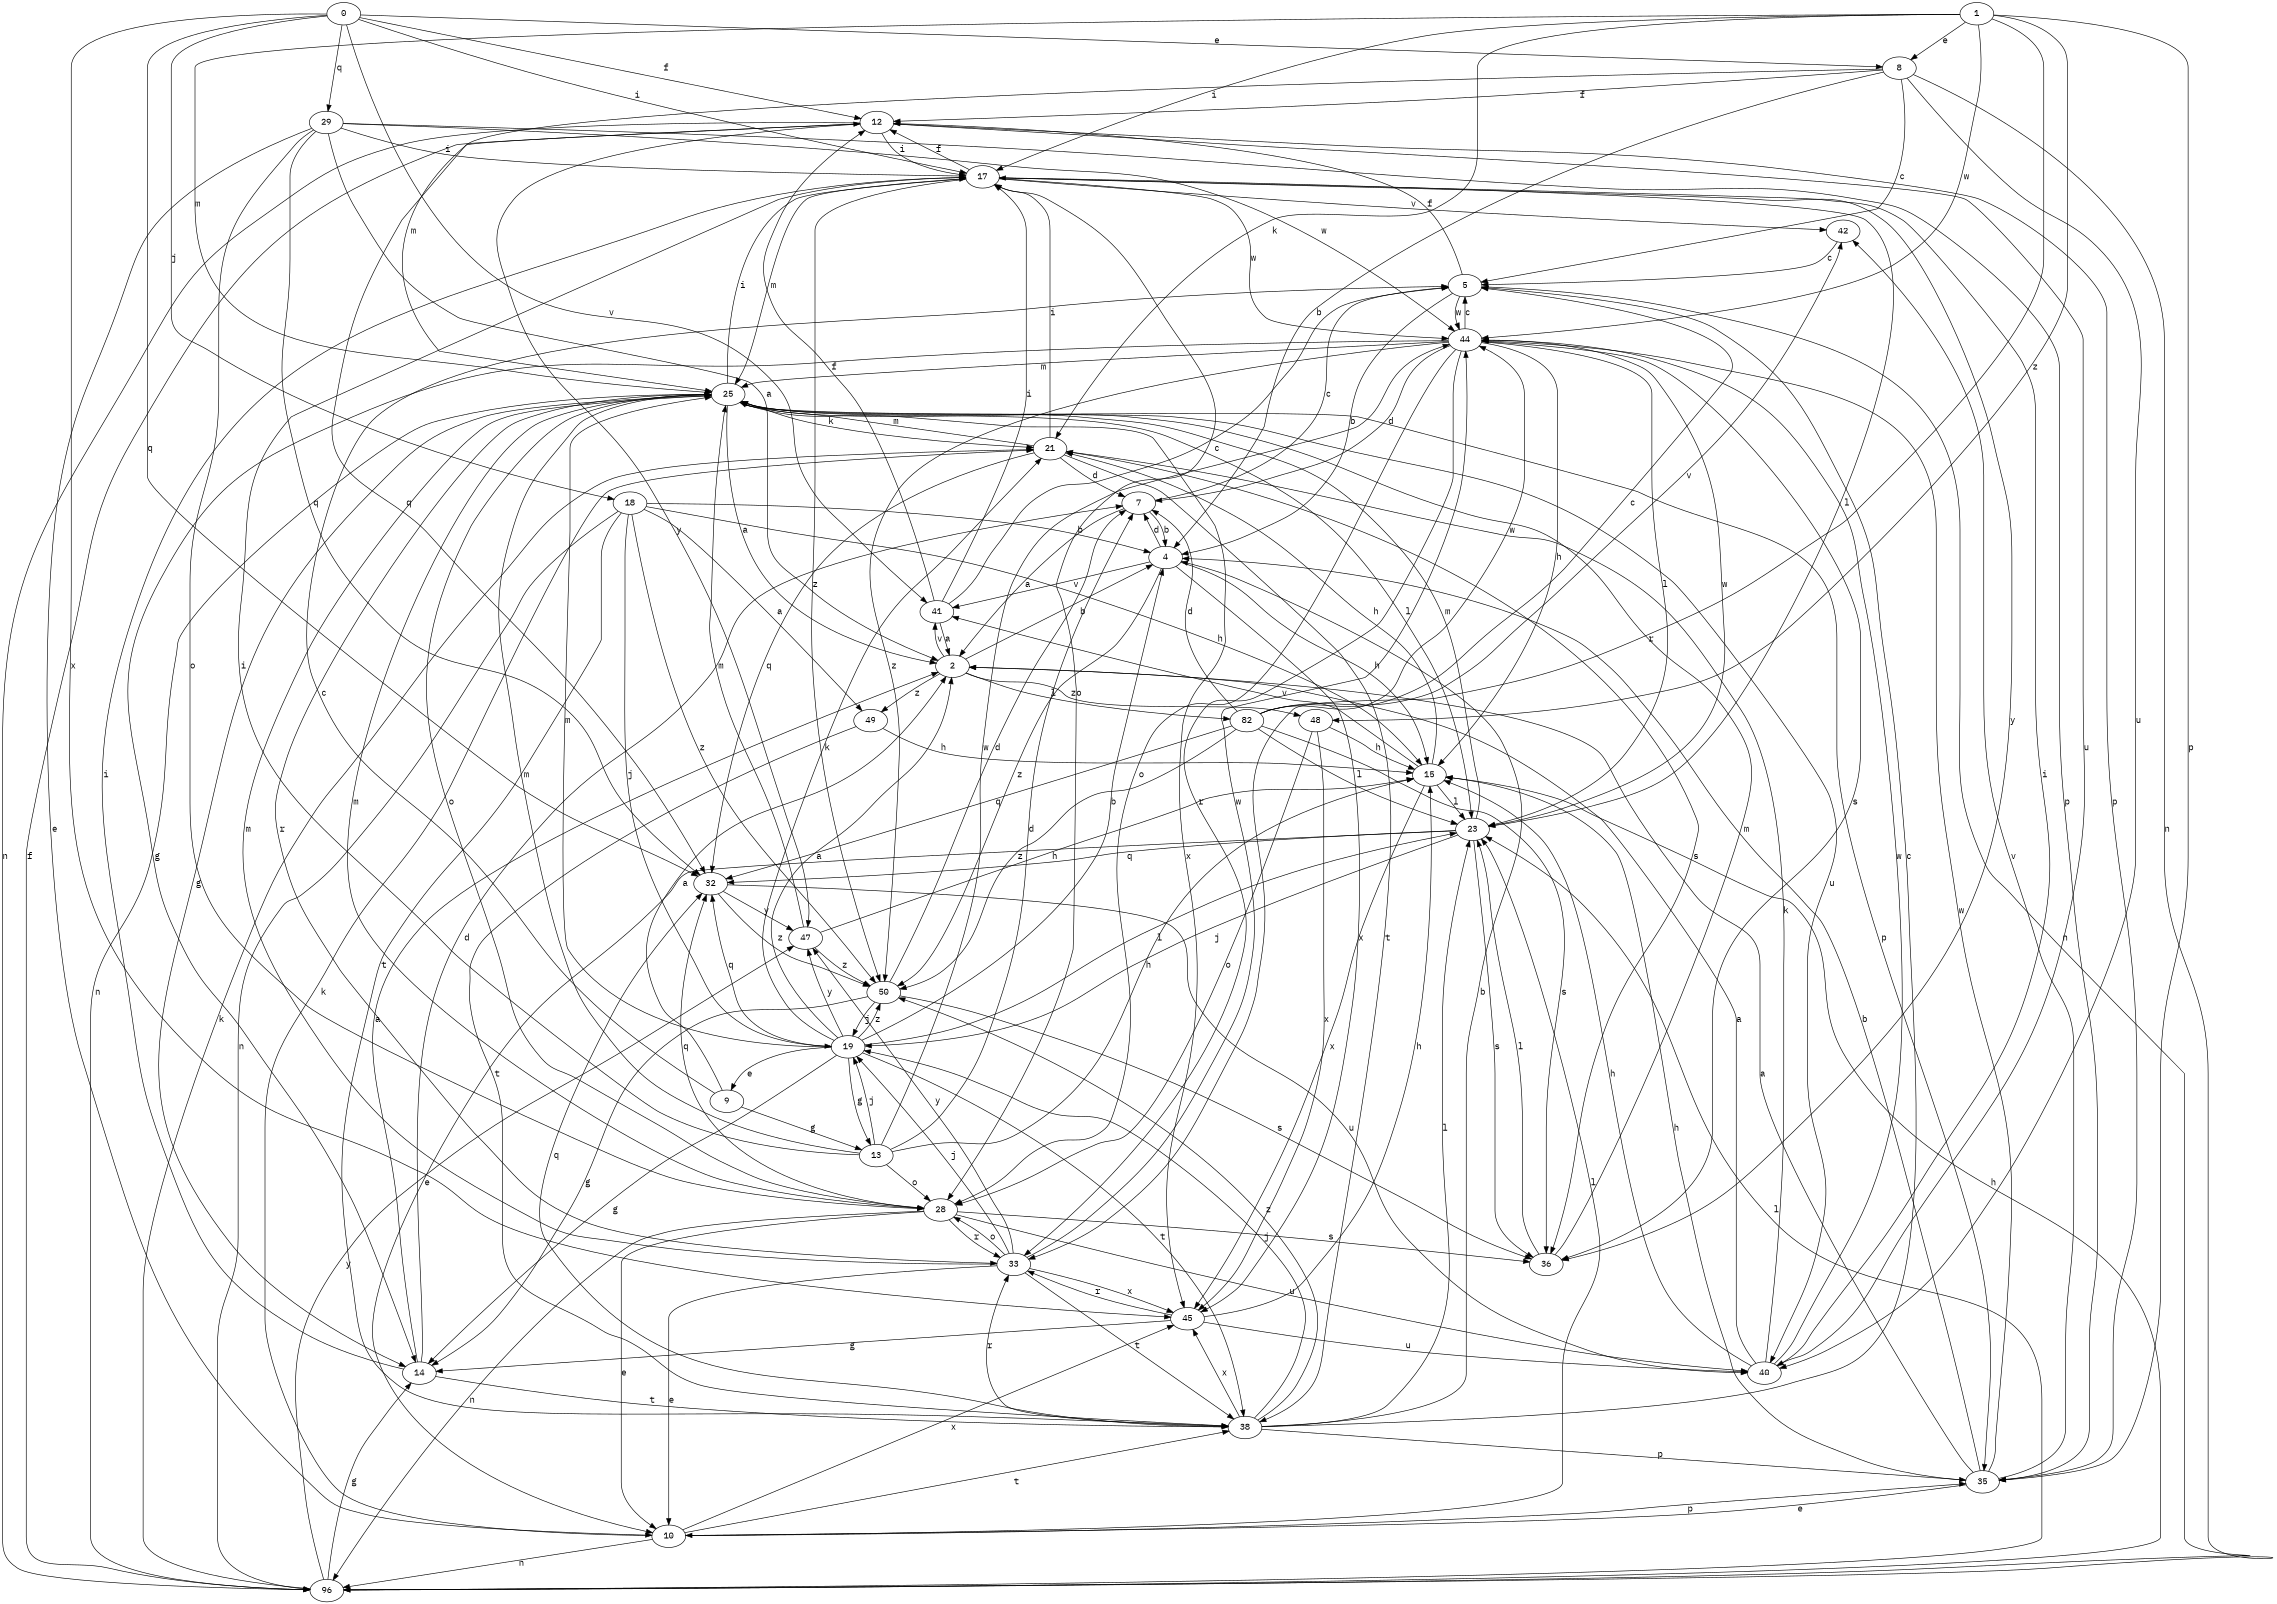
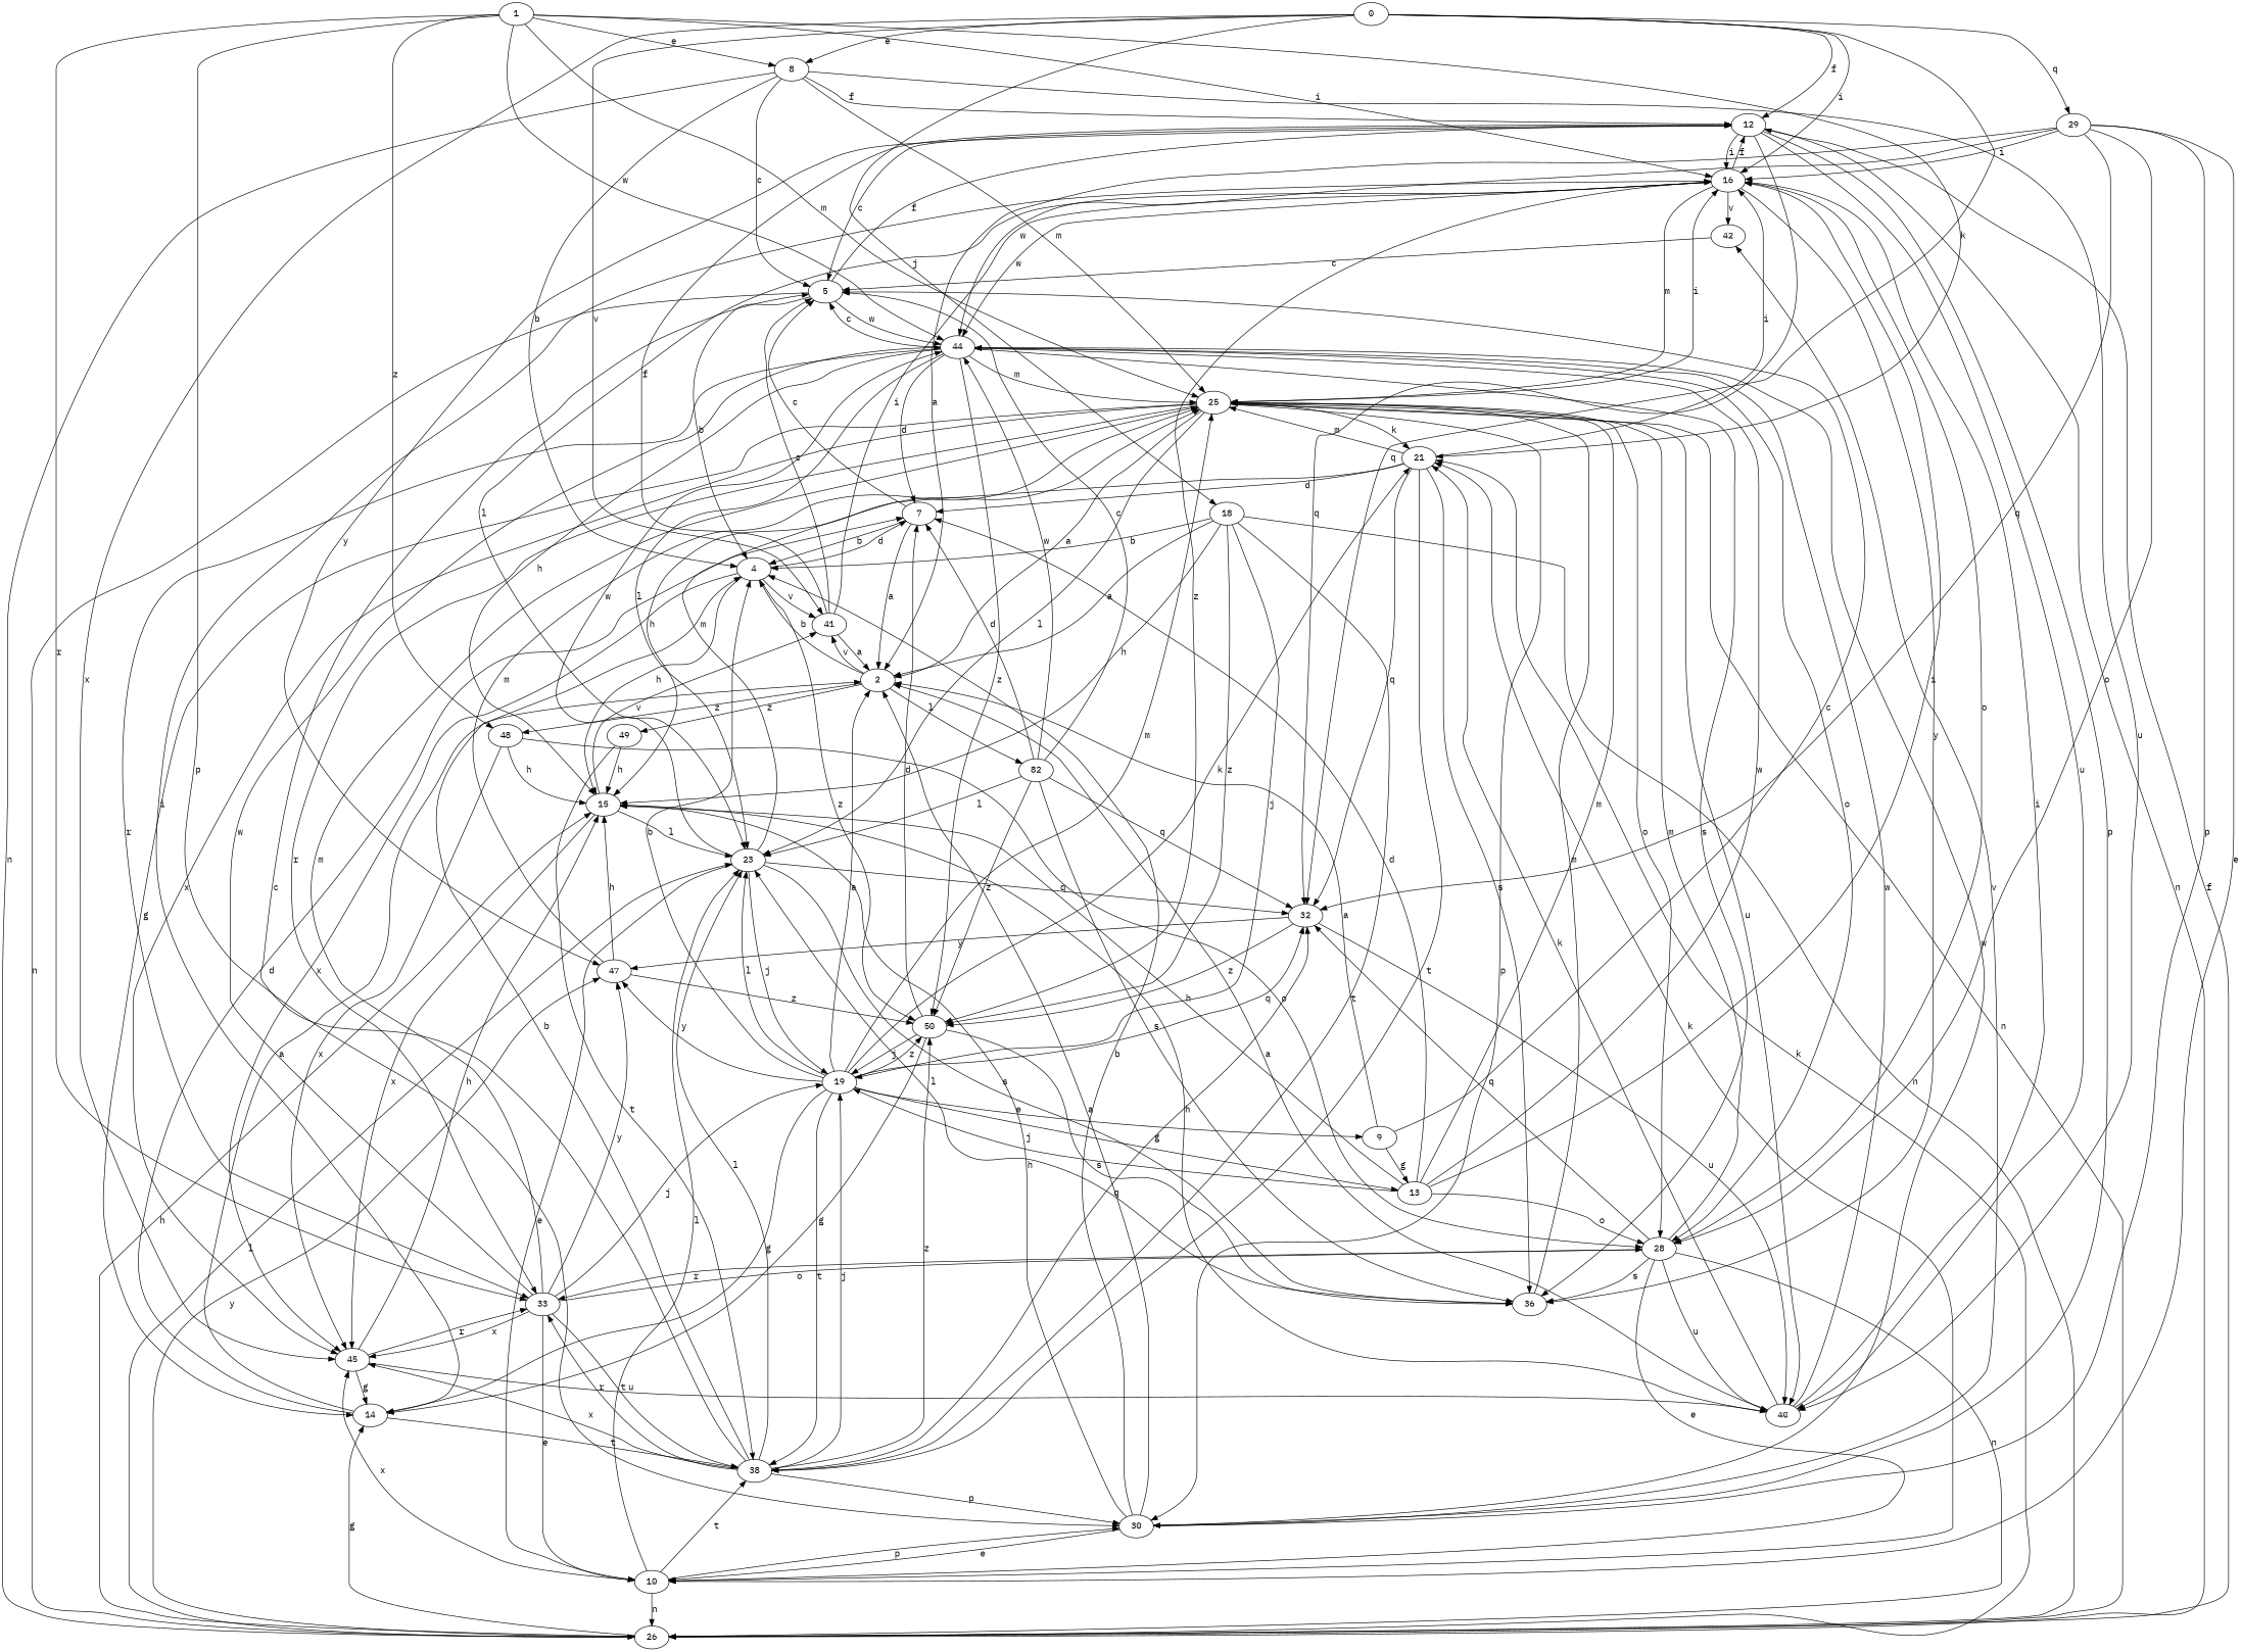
  strict digraph {
    fontname="IBM Plex Mono"
    node [fontname="IBM Plex Mono"]
    edge [fontname="IBM Plex Mono"]
    0
    8
    12
-   17
+   17 [label=16]
    18
    29
    32
    41
    45
    25
    4
    5
-   26 [label=96]
+   26
    40
-   30 [label=35]
+   30
    47
    44
    50
    23
    28
    36
    42
    2
    15
    38
    19
    10
    33
    14
    1
    21
    48
    7
    n34 [label=82]
    49
    9
    13
    0 -> 8 [label=e]
    0 -> 12 [label=f]
    0 -> 17 [label=i]
    0 -> 18 [label=j]
    0 -> 29 [label=q]
    0 -> 32 [label=q]
    0 -> 41 [label=v]
    0 -> 45 [label=x]
    8 -> 12 [label=f]
    8 -> 25 [label=m]
    8 -> 4 [label=b]
    8 -> 5 [label=c]
    8 -> 26 [label=n]
    8 -> 40 [label=u]
    12 -> 17 [label=i]
    12 -> 32 [label=q]
+   12 -> 5 [label=c]
    12 -> 26 [label=n]
    12 -> 40 [label=u]
    12 -> 30 [label=p]
    12 -> 47 [label=y]
    17 -> 12 [label=f]
    17 -> 25 [label=m]
    17 -> 44 [label=w]
    17 -> 50 [label=z]
    17 -> 23 [label=l]
    17 -> 28 [label=o]
    17 -> 36 [label=y]
    17 -> 42 [label=v]
    18 -> 4 [label=b]
    18 -> 26 [label=n]
    18 -> 50 [label=z]
-   18 -> 49 [label=a]
+   18 -> 2 [label=a]
    18 -> 15 [label=h]
    18 -> 38 [label=t]
    18 -> 19 [label=j]
    29 -> 17 [label=i]
    29 -> 32 [label=q]
    29 -> 30 [label=p]
    29 -> 44 [label=w]
    29 -> 28 [label=o]
    29 -> 2 [label=a]
    29 -> 10 [label=e]
    32 -> 40 [label=u]
    32 -> 47 [label=y]
    32 -> 50 [label=z]
    41 -> 12 [label=f]
    41 -> 17 [label=i]
    41 -> 5 [label=c]
    41 -> 2 [label=a]
    45 -> 40 [label=u]
    45 -> 15 [label=h]
    45 -> 33 [label=r]
    45 -> 14 [label=g]
    25 -> 17 [label=i]
    25 -> 45 [label=x]
    25 -> 26 [label=n]
    25 -> 40 [label=u]
    25 -> 30 [label=p]
    25 -> 23 [label=l]
    25 -> 28 [label=o]
    25 -> 2 [label=a]
    25 -> 33 [label=r]
    25 -> 14 [label=g]
    25 -> 21 [label=k]
    4 -> 41 [label=v]
    4 -> 45 [label=x]
    4 -> 50 [label=z]
    4 -> 15 [label=h]
    4 -> 7 [label=d]
    5 -> 12 [label=f]
    5 -> 4 [label=b]
    5 -> 26 [label=n]
    5 -> 44 [label=w]
    26 -> 12 [label=f]
    26 -> 47 [label=y]
    26 -> 23 [label=l]
    26 -> 15 [label=h]
    26 -> 14 [label=g]
    26 -> 21 [label=k]
    40 -> 17 [label=i]
    40 -> 44 [label=w]
    40 -> 2 [label=a]
    40 -> 15 [label=h]
    40 -> 21 [label=k]
    30 -> 4 [label=b]
    30 -> 44 [label=w]
    30 -> 42 [label=v]
    30 -> 2 [label=a]
    30 -> 15 [label=h]
    30 -> 10 [label=e]
    47 -> 25 [label=m]
    47 -> 50 [label=z]
    47 -> 15 [label=h]
    44 -> 25 [label=m]
    44 -> 5 [label=c]
    44 -> 50 [label=z]
    44 -> 23 [label=l]
    44 -> 28 [label=o]
    44 -> 36 [label=s]
    44 -> 15 [label=h]
    44 -> 33 [label=r]
-   44 -> 14 [label=g]
    44 -> 7 [label=d]
    50 -> 36 [label=s]
    50 -> 19 [label=j]
    50 -> 14 [label=g]
    50 -> 7 [label=d]
    23 -> 32 [label=q]
    23 -> 25 [label=m]
    23 -> 44 [label=w]
    23 -> 36 [label=s]
    23 -> 19 [label=j]
    23 -> 10 [label=e]
    28 -> 32 [label=q]
    28 -> 25 [label=m]
    28 -> 26 [label=n]
    28 -> 40 [label=u]
    28 -> 36 [label=s]
    28 -> 10 [label=e]
    28 -> 33 [label=r]
    36 -> 25 [label=m]
    36 -> 23 [label=l]
    42 -> 5 [label=c]
    2 -> 41 [label=v]
    2 -> 4 [label=b]
    2 -> 48 [label=z]
    2 -> n34 [label=l]
    2 -> 49 [label=z]
    15 -> 41 [label=v]
    15 -> 45 [label=x]
    15 -> 23 [label=l]
    38 -> 32 [label=q]
    38 -> 45 [label=x]
    38 -> 4 [label=b]
    38 -> 5 [label=c]
    38 -> 30 [label=p]
    38 -> 50 [label=z]
    38 -> 23 [label=l]
    38 -> 19 [label=j]
    38 -> 33 [label=r]
    19 -> 32 [label=q]
    19 -> 25 [label=m]
    19 -> 4 [label=b]
    19 -> 47 [label=y]
    19 -> 50 [label=z]
    19 -> 23 [label=l]
    19 -> 2 [label=a]
    19 -> 38 [label=t]
    19 -> 14 [label=g]
    19 -> 21 [label=k]
    19 -> 9 [label=e]
    19 -> 13 [label=g]
    10 -> 45 [label=x]
    10 -> 26 [label=n]
    10 -> 30 [label=p]
    10 -> 23 [label=l]
    10 -> 38 [label=t]
    10 -> 21 [label=k]
    33 -> 45 [label=x]
    33 -> 25 [label=m]
    33 -> 47 [label=y]
    33 -> 44 [label=w]
    33 -> 28 [label=o]
    33 -> 38 [label=t]
    33 -> 19 [label=j]
    33 -> 10 [label=e]
    14 -> 17 [label=i]
    14 -> 2 [label=a]
    14 -> 38 [label=t]
    14 -> 7 [label=d]
    1 -> 8 [label=e]
    1 -> 17 [label=i]
    1 -> 25 [label=m]
    1 -> 30 [label=p]
    1 -> 44 [label=w]
    1 -> 33 [label=r]
    1 -> 21 [label=k]
    1 -> 48 [label=z]
    21 -> 17 [label=i]
    21 -> 32 [label=q]
    21 -> 25 [label=m]
    21 -> 36 [label=s]
-   15 -> 21 [label=h]
+   21 -> 15 [label=h]
    21 -> 38 [label=t]
    21 -> 7 [label=d]
    48 -> 45 [label=x]
    48 -> 28 [label=o]
    48 -> 15 [label=h]
    7 -> 4 [label=b]
    7 -> 5 [label=c]
    7 -> 2 [label=a]
    n34 -> 32 [label=q]
    n34 -> 5 [label=c]
    n34 -> 44 [label=w]
    n34 -> 50 [label=z]
    n34 -> 23 [label=l]
    n34 -> 36 [label=s]
-   n34 -> 42 [label=v]
    n34 -> 7 [label=d]
    49 -> 15 [label=h]
    49 -> 38 [label=t]
    9 -> 5 [label=c]
    9 -> 2 [label=a]
    9 -> 13 [label=g]
    13 -> 17 [label=i]
    13 -> 25 [label=m]
    13 -> 44 [label=w]
    13 -> 28 [label=o]
    13 -> 15 [label=h]
    13 -> 19 [label=j]
    13 -> 7 [label=d]
  }
